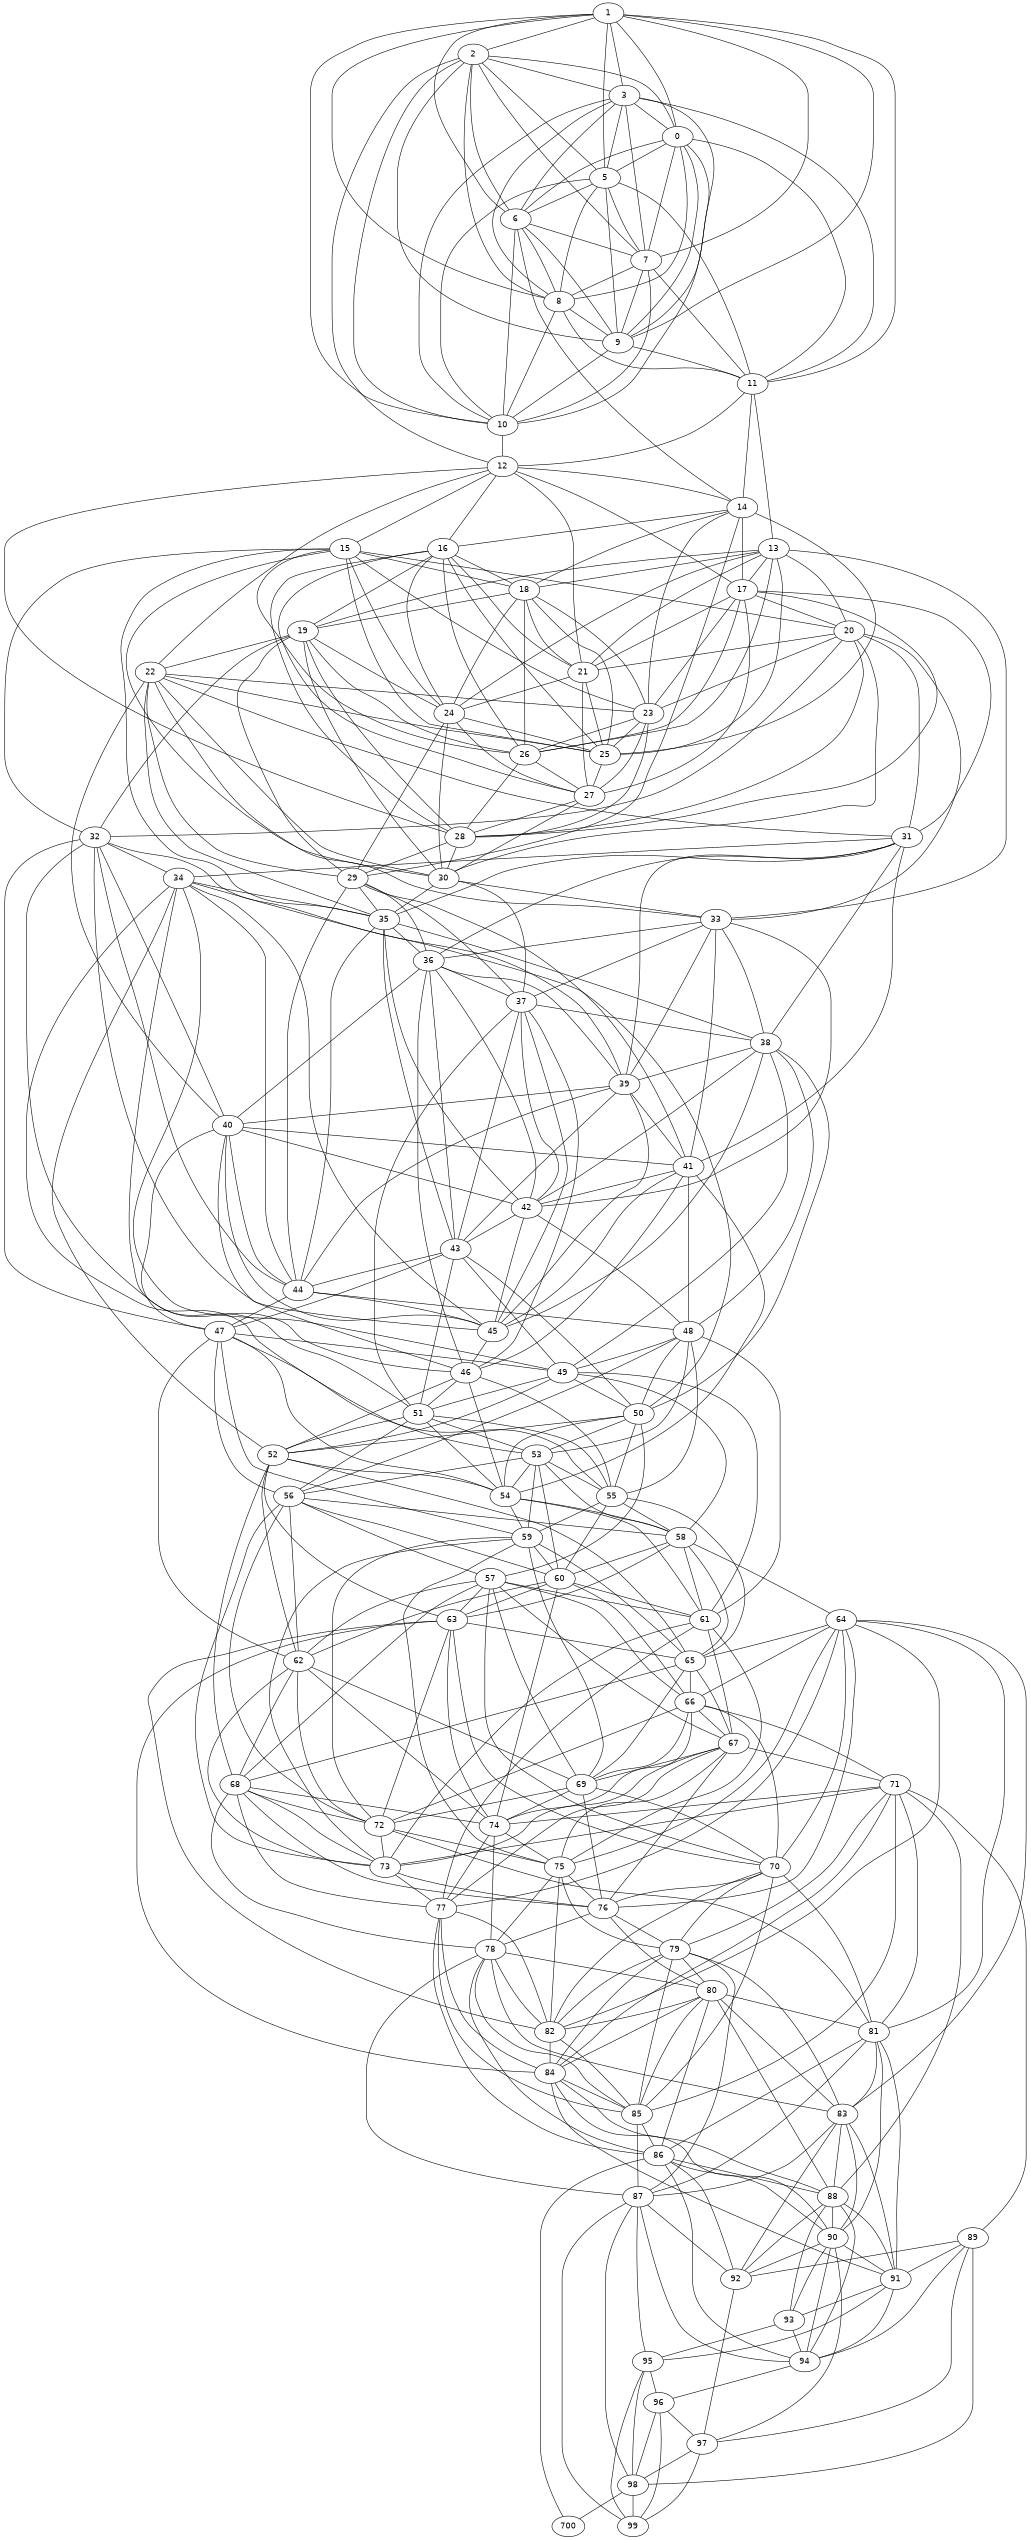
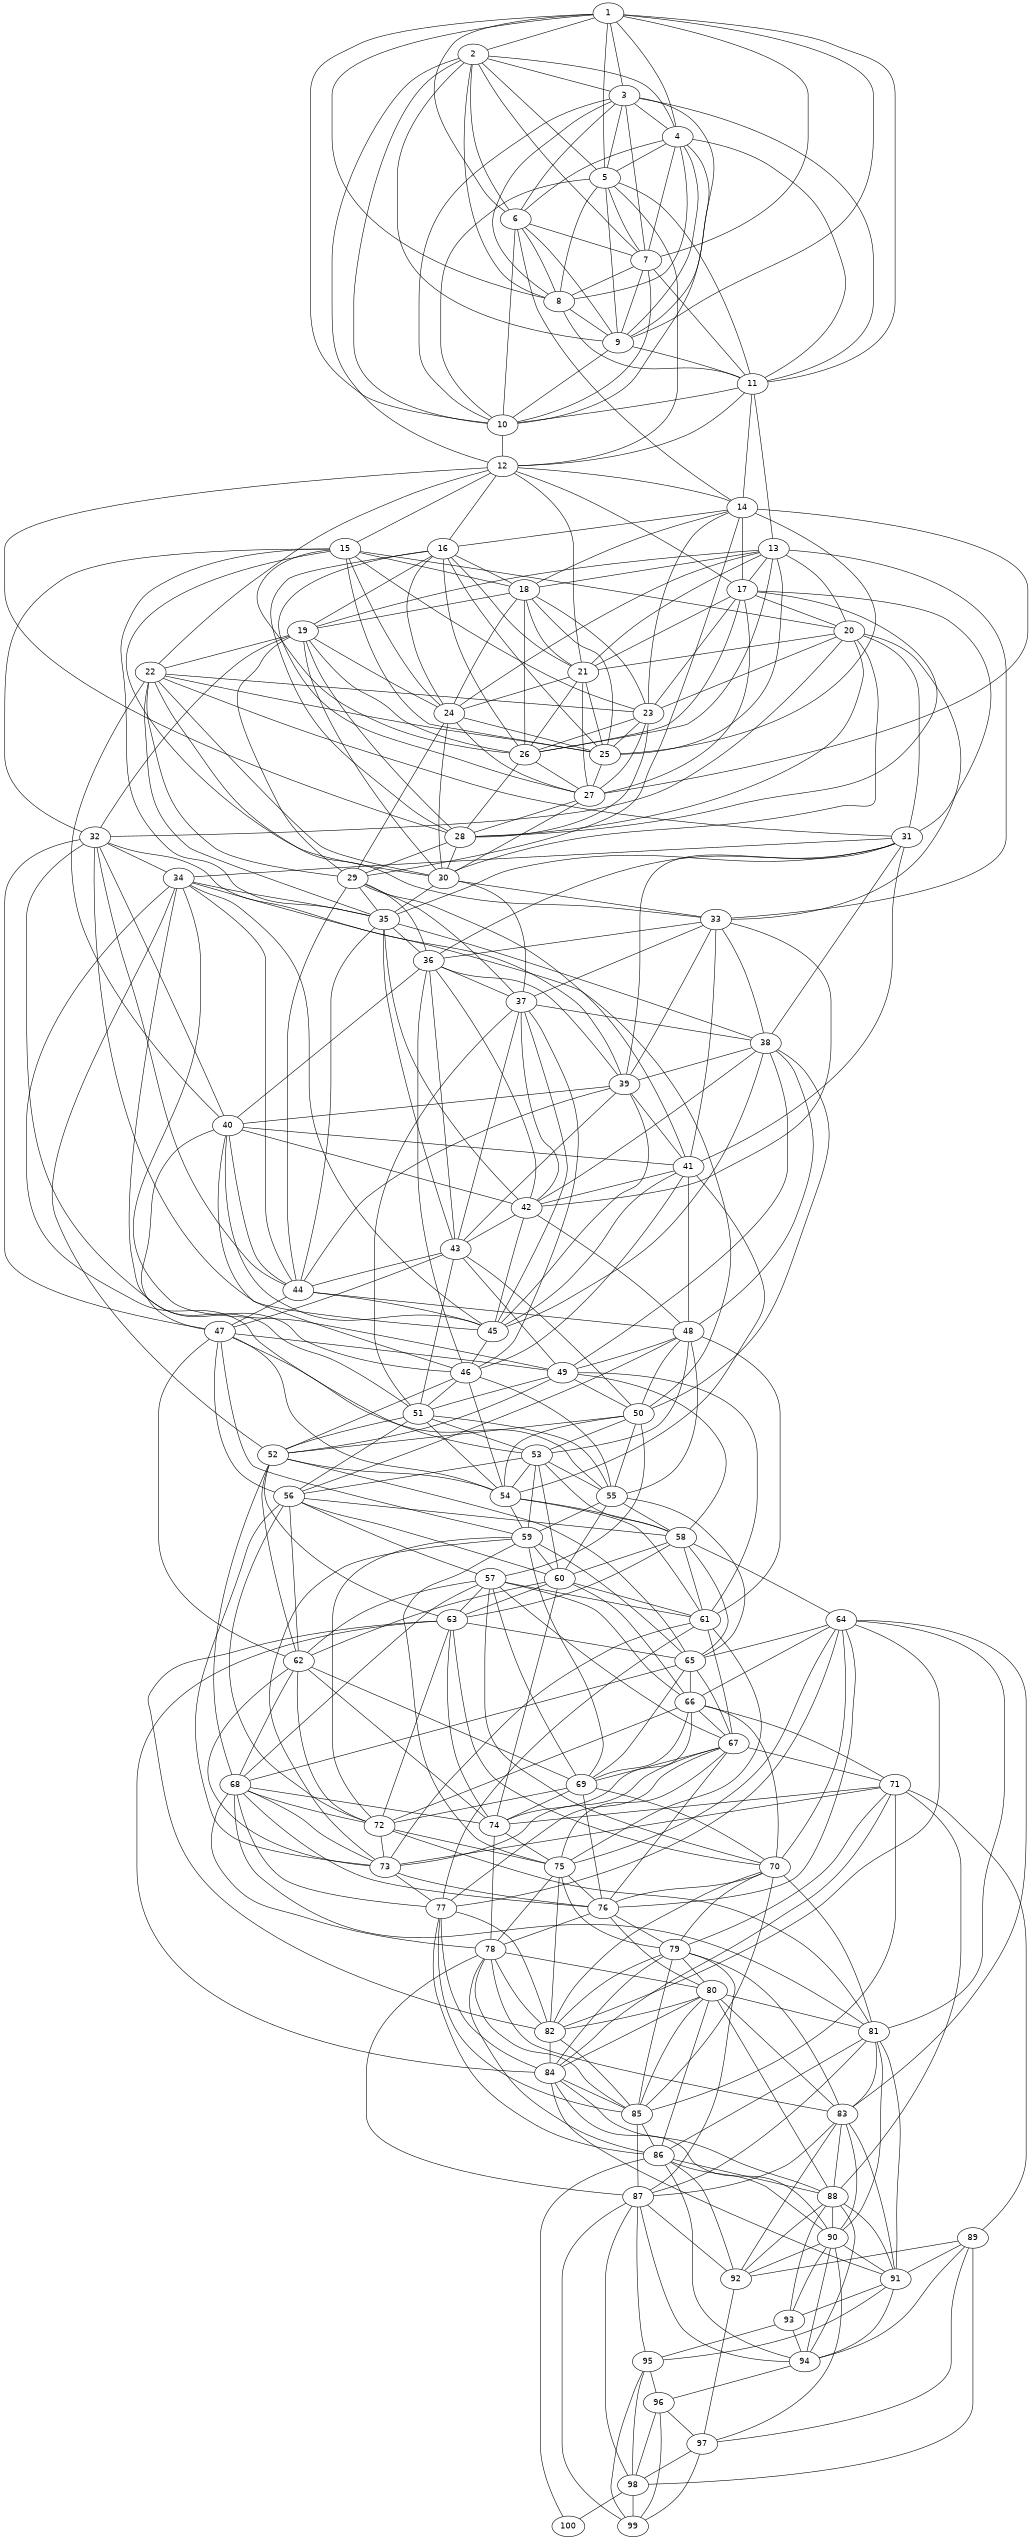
  graph {
    fontname="DejaVu Sans"
    node [fontname="DejaVu Sans"]
    edge [fontname="DejaVu Sans"]
    1
    2
    3
-   4 [label=0]
+   4
    5
    6
    7
    8
    9
    10
    11
    12
    14
    13
    15
    16
    17
    21
    22
    28
    18
    25
    23
    27
    29
    19
    20
    24
    26
    33
    30
    32
    35
    31
    40
    36
    37
    41
    38
    39
    42
    44
    34
    45
    46
    47
    43
    51
    48
    54
    49
    50
    52
    53
    55
    56
    59
    62
    61
    58
    57
    63
    65
    68
    60
    72
    73
    69
    75
    74
    67
    77
    64
    66
    70
    82
    84
    76
    78
    81
    71
    79
    85
    83
    86
    88
    90
    91
    80
    87
    92
    89
    94
    93
    98
    97
-   100 [label=700]
+   100
    95
    99
    96
    1 -- 2
    1 -- 3
    1 -- 4
    1 -- 5
    1 -- 6
    1 -- 7
    1 -- 8
    1 -- 9
    1 -- 10
    1 -- 11
    2 -- 3
    2 -- 4
    2 -- 5
    2 -- 6
    2 -- 7
    2 -- 8
    2 -- 9
    2 -- 10
    2 -- 12
    3 -- 4
    3 -- 5
    3 -- 6
    3 -- 7
    3 -- 8
    3 -- 9
    3 -- 10
    3 -- 11
    4 -- 5
    4 -- 6
    4 -- 7
    4 -- 8
    4 -- 9
    4 -- 10
    4 -- 11
-   5 -- 6
+   5 -- 12
    5 -- 7
    5 -- 8
    5 -- 9
    5 -- 10
    5 -- 11
    6 -- 7
    6 -- 8
    6 -- 9
    6 -- 10
    6 -- 14
    7 -- 8
    7 -- 9
    7 -- 10
    7 -- 11
    8 -- 9
-   8 -- 10
+   11 -- 10
    8 -- 11
    9 -- 10
    9 -- 11
    10 -- 12
    11 -- 12
    11 -- 14
    11 -- 13
    12 -- 14
    12 -- 15
    12 -- 16
    12 -- 17
    12 -- 21
    12 -- 22
    12 -- 28
    14 -- 16
    14 -- 17
    14 -- 18
    14 -- 25
    14 -- 23
+   14 -- 27
    14 -- 29
    13 -- 17
    13 -- 21
    13 -- 18
    13 -- 25
    13 -- 19
    13 -- 20
    13 -- 24
    13 -- 26
    13 -- 33
    15 -- 18
    15 -- 25
    15 -- 23
    15 -- 20
    15 -- 24
    15 -- 26
    15 -- 30
    15 -- 32
    15 -- 35
    16 -- 21
    16 -- 28
    16 -- 18
    16 -- 25
    16 -- 27
    16 -- 19
    16 -- 24
    16 -- 26
    17 -- 21
    17 -- 28
    17 -- 23
    17 -- 27
    17 -- 20
    17 -- 26
    17 -- 31
    21 -- 25
    21 -- 27
    21 -- 24
+   21 -- 26
    22 -- 25
    22 -- 23
    22 -- 29
    22 -- 33
    22 -- 30
    22 -- 35
    22 -- 31
    22 -- 40
    28 -- 29
    28 -- 30
    18 -- 21
    18 -- 25
    18 -- 23
    18 -- 19
    18 -- 24
    18 -- 26
    25 -- 27
    23 -- 28
    23 -- 25
    23 -- 27
    23 -- 26
    27 -- 28
    27 -- 30
    29 -- 35
    29 -- 36
    29 -- 37
    29 -- 41
    29 -- 44
    19 -- 22
    19 -- 28
    19 -- 29
    19 -- 24
    19 -- 26
    19 -- 30
    19 -- 32
    20 -- 21
    20 -- 28
    20 -- 23
    20 -- 33
    20 -- 30
    20 -- 32
    20 -- 31
    24 -- 25
    24 -- 27
    24 -- 29
    24 -- 30
    26 -- 28
    26 -- 27
    33 -- 36
    33 -- 37
    33 -- 41
    33 -- 38
    33 -- 39
    33 -- 42
    30 -- 33
    30 -- 35
    30 -- 37
    32 -- 40
    32 -- 39
    32 -- 44
    32 -- 34
    32 -- 45
    32 -- 46
    32 -- 47
    35 -- 36
    35 -- 38
    35 -- 42
    35 -- 44
    35 -- 43
    31 -- 35
    31 -- 36
    31 -- 41
    31 -- 38
    31 -- 39
    31 -- 34
    40 -- 41
    40 -- 42
    40 -- 44
    40 -- 45
    40 -- 46
    40 -- 47
    36 -- 40
    36 -- 37
    36 -- 39
    36 -- 42
    36 -- 46
    36 -- 43
    37 -- 38
    37 -- 42
    37 -- 45
    37 -- 46
    37 -- 43
    37 -- 51
    41 -- 42
    41 -- 45
    41 -- 46
    41 -- 48
    41 -- 54
    38 -- 39
    38 -- 42
    38 -- 45
    38 -- 48
    38 -- 49
    38 -- 50
    39 -- 40
    39 -- 41
    39 -- 44
    39 -- 45
    39 -- 43
    42 -- 45
    42 -- 43
    42 -- 48
    44 -- 45
    44 -- 47
    44 -- 48
    34 -- 35
    34 -- 44
    34 -- 45
    34 -- 51
    34 -- 49
    34 -- 50
    34 -- 52
    34 -- 53
    45 -- 46
    46 -- 51
    46 -- 54
    46 -- 52
    46 -- 55
    47 -- 54
    47 -- 49
    47 -- 55
    47 -- 56
    47 -- 59
    47 -- 62
    43 -- 44
    43 -- 47
    43 -- 51
    43 -- 49
    43 -- 50
    51 -- 54
    51 -- 52
    51 -- 53
    51 -- 55
    51 -- 56
    48 -- 49
    48 -- 50
    48 -- 53
    48 -- 55
    48 -- 56
    48 -- 61
    54 -- 59
    54 -- 61
    54 -- 58
    49 -- 51
    49 -- 50
    49 -- 52
    49 -- 61
    49 -- 58
    50 -- 54
    50 -- 52
    50 -- 53
    50 -- 55
    50 -- 57
    52 -- 54
    52 -- 62
    52 -- 63
    52 -- 65
    52 -- 68
    53 -- 54
    53 -- 55
    53 -- 56
    53 -- 59
    53 -- 58
    53 -- 60
    55 -- 59
    55 -- 58
    55 -- 65
    55 -- 60
    56 -- 62
    56 -- 58
    56 -- 57
    56 -- 60
    56 -- 72
    56 -- 73
    59 -- 65
    59 -- 60
    59 -- 72
    59 -- 73
    59 -- 69
    59 -- 75
    62 -- 68
    62 -- 72
    62 -- 73
    62 -- 69
    62 -- 74
    61 -- 73
    61 -- 75
    61 -- 67
    61 -- 77
    58 -- 61
    58 -- 63
    58 -- 65
    58 -- 60
    58 -- 64
    57 -- 62
    57 -- 61
    57 -- 63
    57 -- 68
    57 -- 69
    57 -- 67
    57 -- 66
    57 -- 70
    63 -- 65
    63 -- 72
    63 -- 74
    63 -- 70
    63 -- 82
    63 -- 84
    65 -- 68
    65 -- 69
    65 -- 67
    65 -- 66
    68 -- 72
    68 -- 73
    68 -- 74
    68 -- 77
    68 -- 76
    68 -- 78
    60 -- 62
    60 -- 61
    60 -- 63
    60 -- 74
    60 -- 66
    72 -- 73
    72 -- 75
    72 -- 81
    73 -- 77
    73 -- 76
    69 -- 72
    69 -- 74
    69 -- 70
    69 -- 76
    75 -- 82
    75 -- 76
    75 -- 78
    75 -- 79
    74 -- 75
-   74 -- 77
    74 -- 78
    67 -- 73
    67 -- 69
    67 -- 75
    67 -- 77
    67 -- 76
    67 -- 71
    77 -- 82
    77 -- 84
    77 -- 85
    77 -- 86
    64 -- 65
    64 -- 75
    64 -- 77
    64 -- 66
    64 -- 70
    64 -- 82
    64 -- 76
    64 -- 81
    64 -- 83
    66 -- 72
    66 -- 69
    66 -- 74
    66 -- 67
    66 -- 70
    66 -- 71
    70 -- 82
    70 -- 76
    70 -- 81
    70 -- 79
    70 -- 85
    82 -- 84
    82 -- 85
    84 -- 85
    84 -- 88
    84 -- 90
    84 -- 91
    76 -- 78
    76 -- 79
    76 -- 80
    78 -- 82
    78 -- 85
    78 -- 83
    78 -- 86
    78 -- 80
    78 -- 87
    81 -- 83
    81 -- 86
    81 -- 90
    81 -- 91
    81 -- 87
    71 -- 73
    71 -- 74
    71 -- 84
-   71 -- 81
+   68 -- 81
    71 -- 79
    71 -- 85
    71 -- 88
    71 -- 89
    79 -- 82
    79 -- 84
    79 -- 85
    79 -- 83
    79 -- 80
    79 -- 87
    85 -- 86
    85 -- 87
    83 -- 88
    83 -- 90
    83 -- 91
    83 -- 87
    83 -- 92
    86 -- 88
    86 -- 90
    86 -- 92
    86 -- 94
    86 -- 100
    88 -- 90
    88 -- 91
    88 -- 92
    88 -- 94
    88 -- 93
    90 -- 91
    90 -- 92
    90 -- 94
    90 -- 93
    90 -- 97
    91 -- 94
    91 -- 93
    91 -- 95
    80 -- 82
    80 -- 84
    80 -- 81
    80 -- 85
    80 -- 83
    80 -- 86
    80 -- 88
    87 -- 92
    87 -- 94
    87 -- 98
    87 -- 95
    87 -- 99
    92 -- 97
    89 -- 91
    89 -- 92
    89 -- 94
    89 -- 98
    89 -- 97
    94 -- 96
    93 -- 94
    93 -- 95
    98 -- 100
    98 -- 99
    97 -- 98
    97 -- 99
    95 -- 98
    95 -- 99
    95 -- 96
    96 -- 98
    96 -- 97
    96 -- 99
  }
